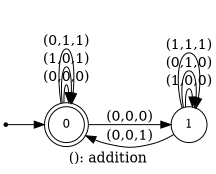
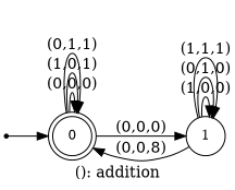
  digraph {
    fontname="DejaVu Serif"
    label="(): addition"
    rankdir=LR
    node [fontname="DejaVu Serif" fontsize=12]
    edge [fontname="DejaVu Serif"]
    n1 [label=0 shape=doublecircle]
    n2 [label=1 shape=circle]
    n3 [label=1 shape=point]
    n1 -> n1 [label="(0,0,0)"]
    n1 -> n1 [label="(1,0,1)"]
    n1 -> n1 [label="(0,1,1)"]
    n1 -> n2 [label="(0,0,0)"]
-   n2 -> n1 [label="(0,0,1)"]
+   n2 -> n1 [label="(0,0,8)"]
    n2 -> n2 [label="(1,0,0)"]
    n2 -> n2 [label="(0,1,0)"]
    n2 -> n2 [label="(1,1,1)"]
    n3 -> n1
  }
